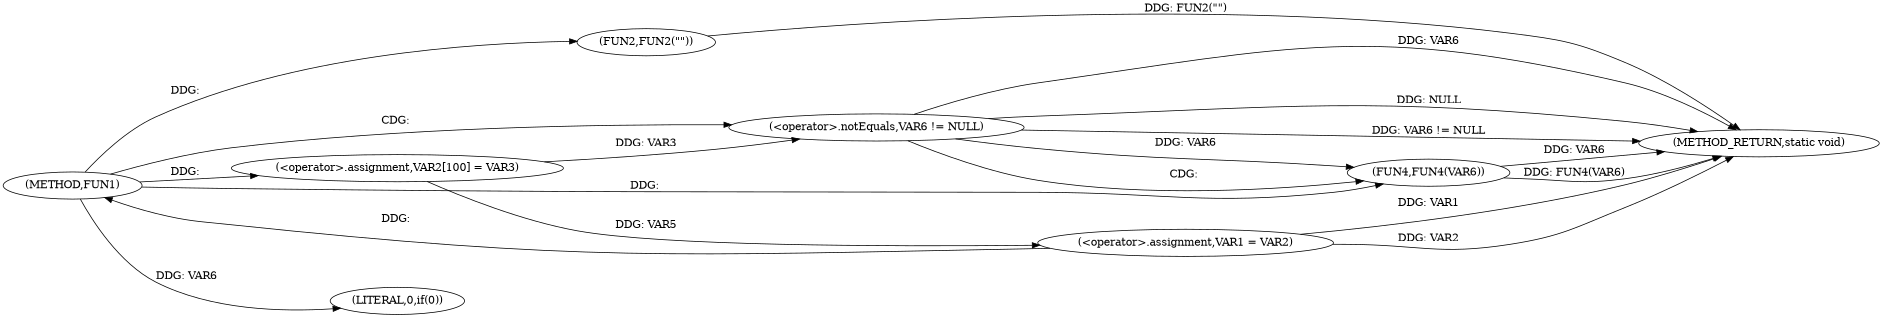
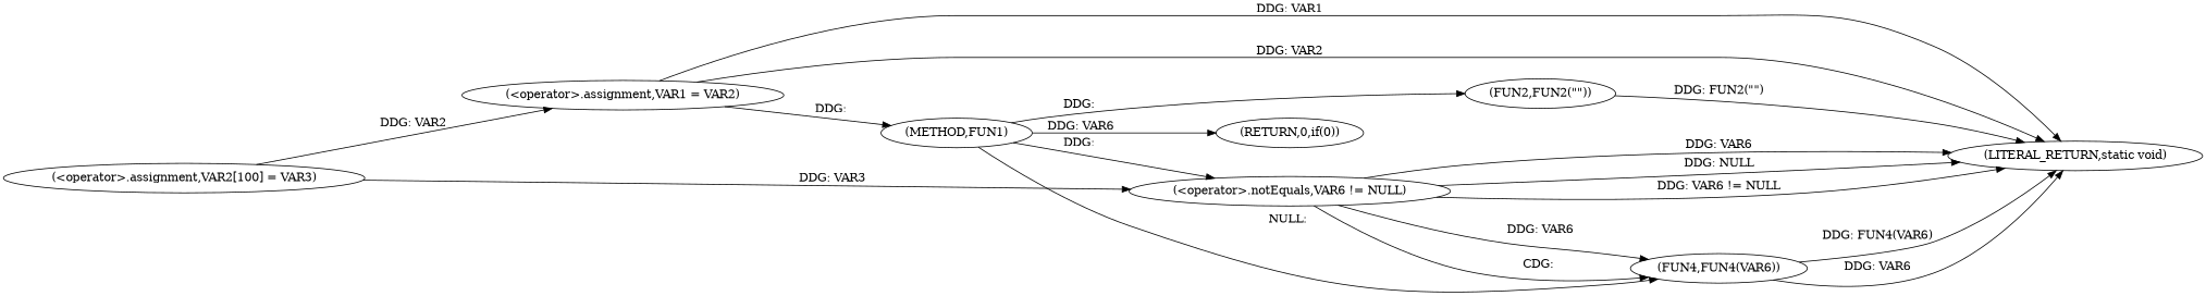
  digraph {
    rankdir=LR
    n1 [label="(METHOD,FUN1)"]
    n2 [label="(<operator>.assignment,VAR2[100] = VAR3)"]
-   n3 [label="(LITERAL,0,if(0))"]
+   n3 [label="(RETURN,0,if(0))"]
    n4 [label="(FUN2,FUN2(\"\"))"]
    n5 [label="(<operator>.notEquals,VAR6 != NULL)"]
    n6 [label="(FUN4,FUN4(VAR6))"]
    n7 [label="(<operator>.assignment,VAR1 = VAR2)"]
-   n8 [label="(METHOD_RETURN,static void)"]
-   n1 -> n2 [label="DDG: "]
+   n8 [label="(LITERAL_RETURN,static void)"]
    n1 -> n3 [label="DDG: VAR6"]
    n1 -> n4 [label="DDG: "]
-   n1 -> n5 [label="CDG: "]
-   n1 -> n6 [label="DDG: "]
+   n1 -> n5 [label="DDG: "]
+   n1 -> n6 [label="NULL: "]
    n2 -> n5 [label="DDG: VAR3"]
-   n2 -> n7 [label="DDG: VAR5"]
+   n2 -> n7 [label="DDG: VAR2"]
    n4 -> n8 [label="DDG: FUN2(\"\")"]
    n5 -> n6 [label="DDG: VAR6"]
    n5 -> n6 [label="CDG: "]
    n5 -> n8 [label="DDG: VAR6"]
    n5 -> n8 [label="DDG: NULL"]
    n5 -> n8 [label="DDG: VAR6 != NULL"]
    n6 -> n8 [label="DDG: VAR6"]
    n6 -> n8 [label="DDG: FUN4(VAR6)"]
    n7 -> n1 [label="DDG: "]
    n7 -> n8 [label="DDG: VAR1"]
    n7 -> n8 [label="DDG: VAR2"]
  }
